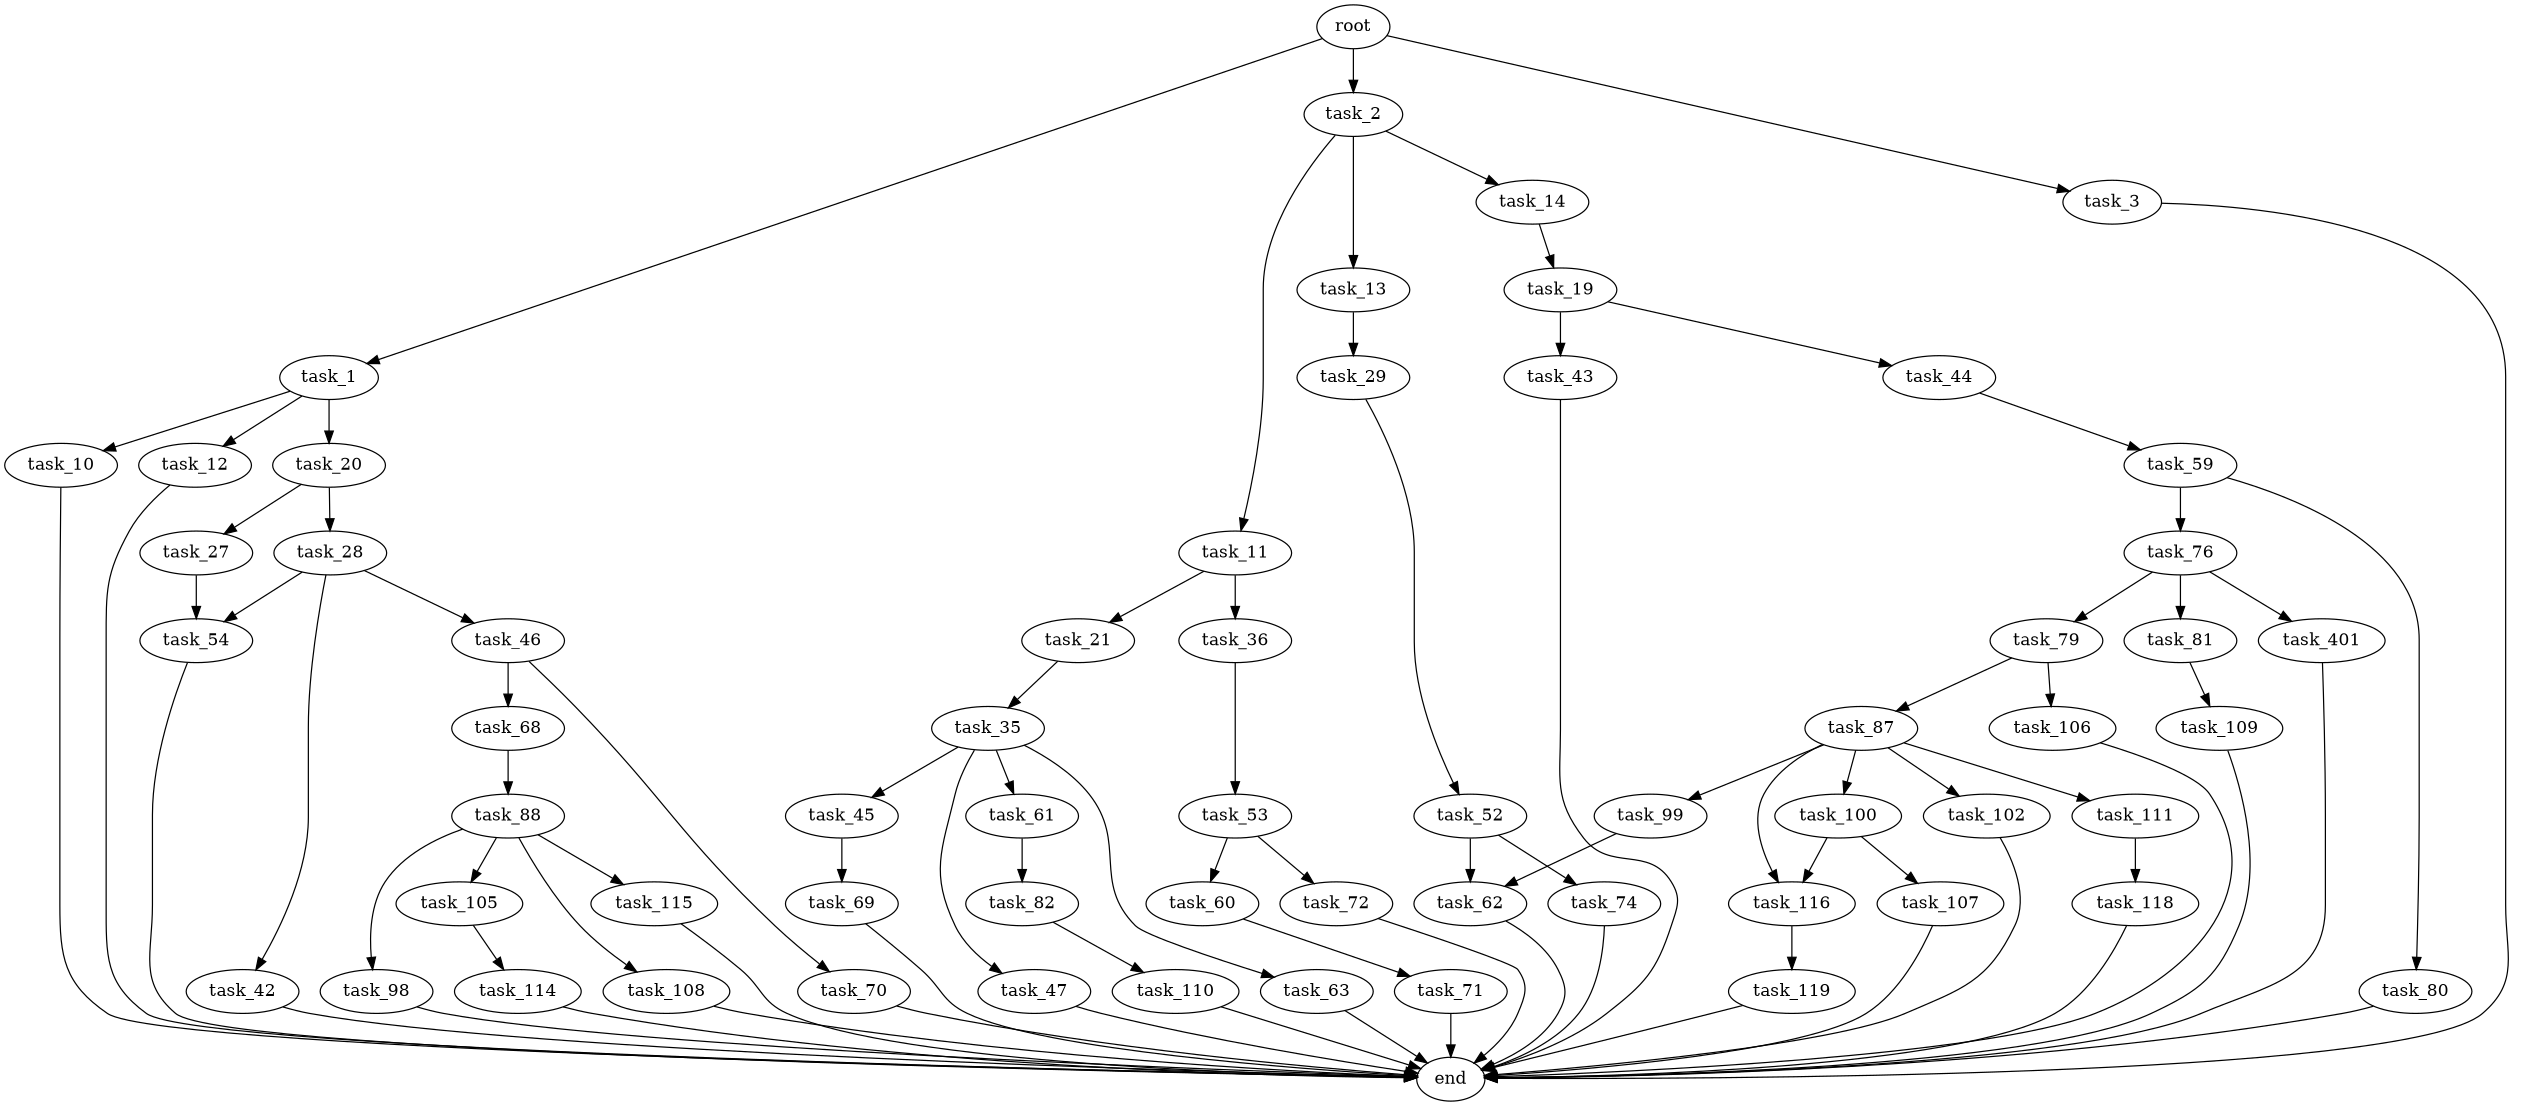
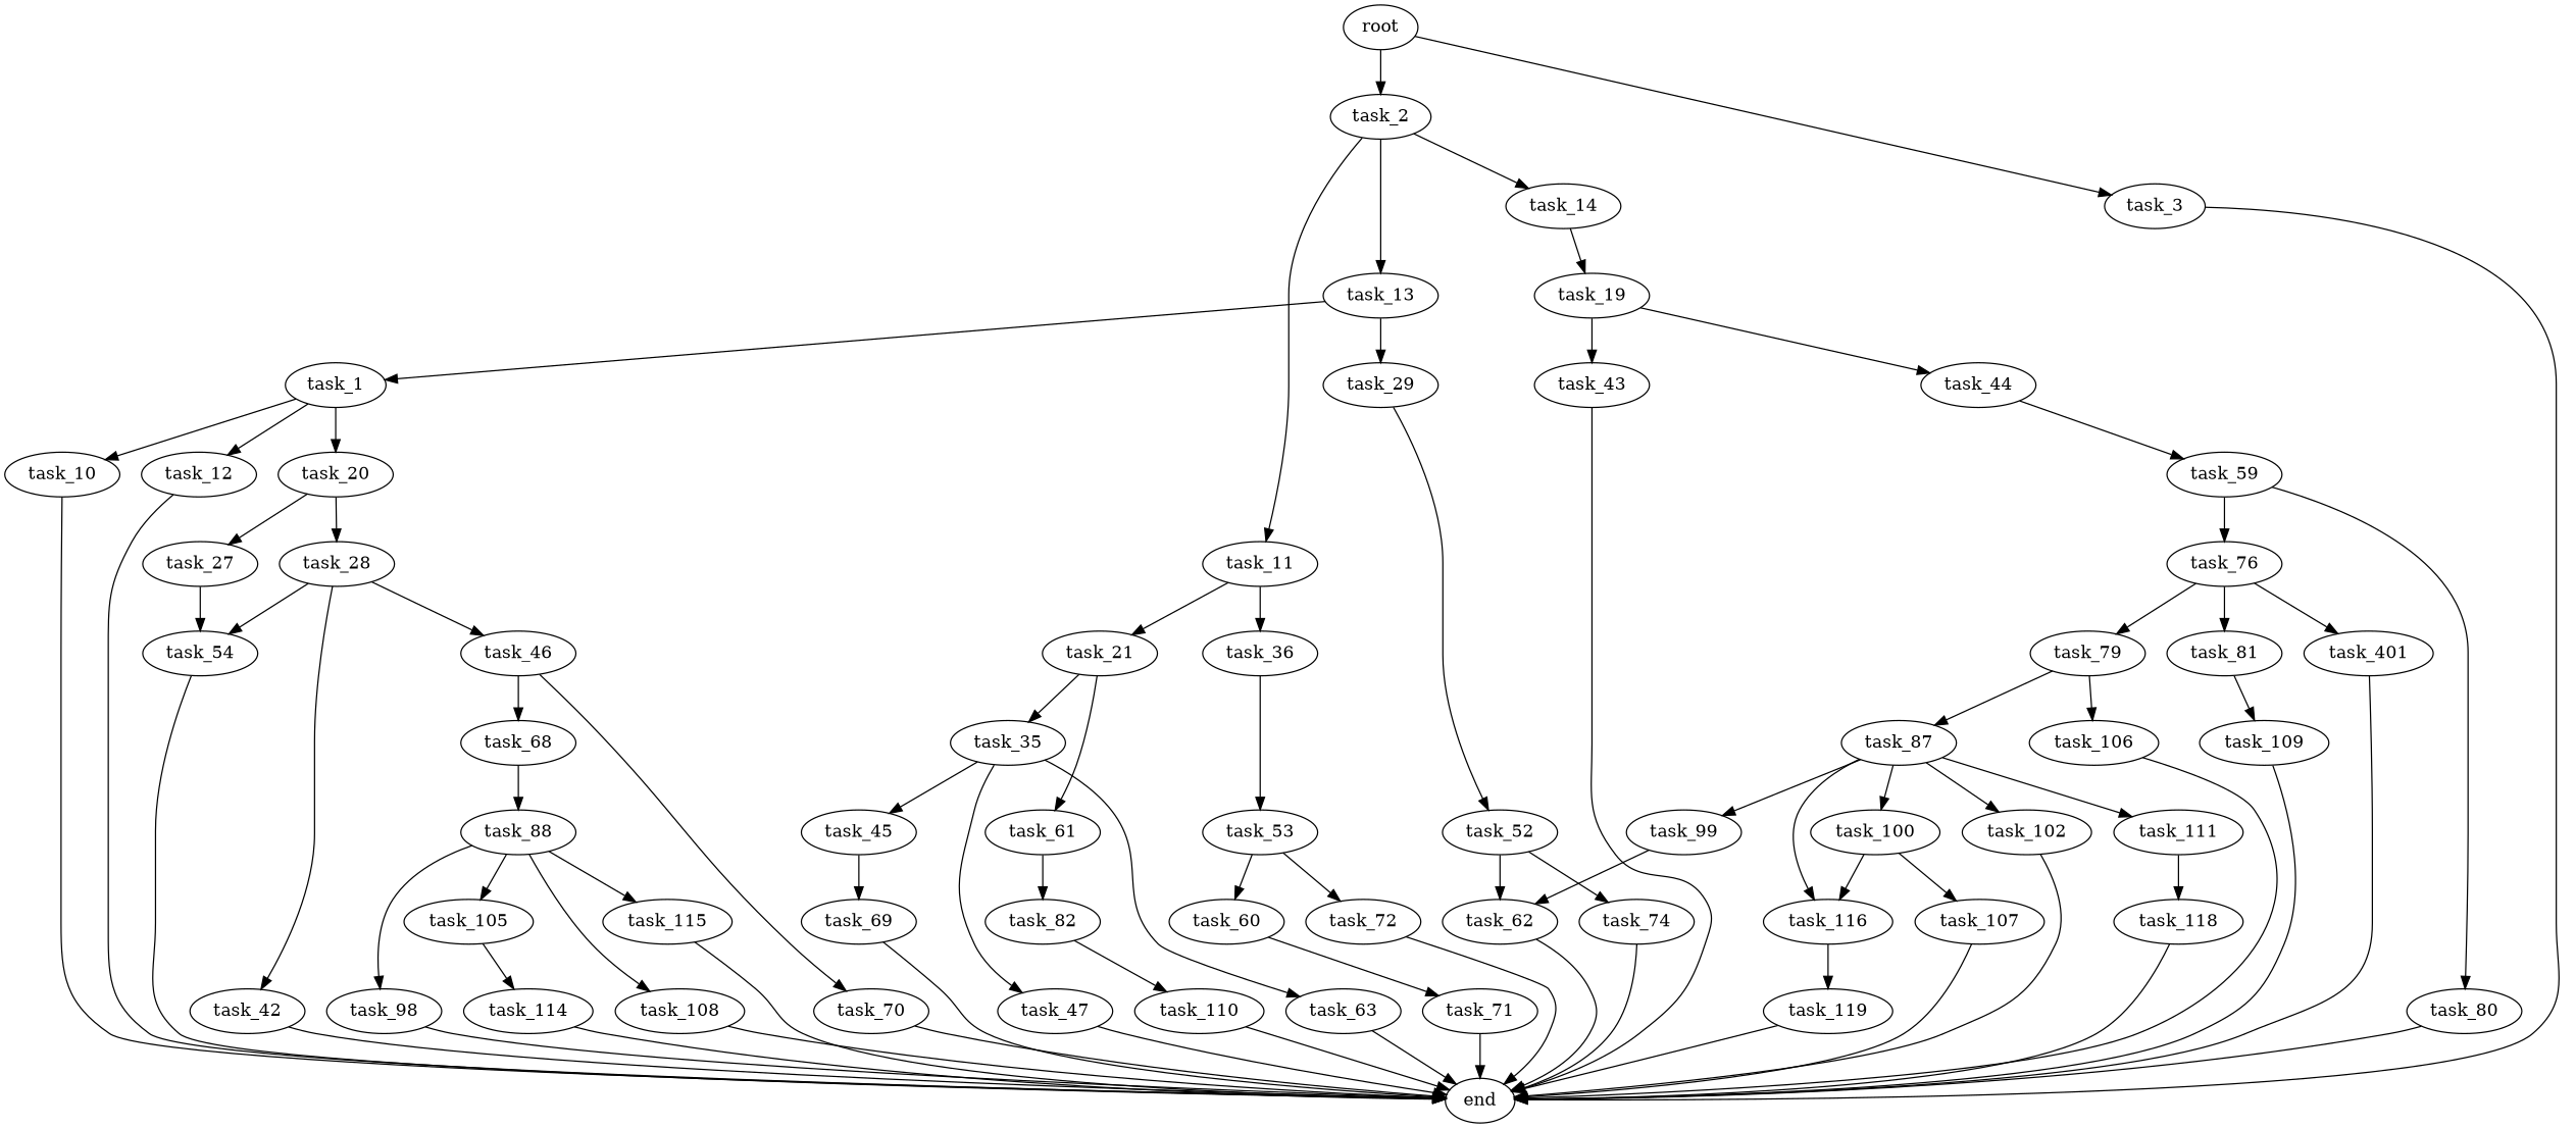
  digraph {
    root
    task_1
    task_2
    task_3
    task_10
    task_12
    task_20
    task_11
    task_13
    task_14
    end
    task_27
    task_28
    task_21
    task_36
    task_29
    task_19
    task_54
    task_42
    task_46
    task_35
    task_53
    task_52
    task_43
    task_44
    task_45
    task_47
    task_61
    task_63
    task_60
    task_72
    task_62
    task_74
    task_59
    n35 [label=task_76]
    task_80
    task_68
    task_70
    task_69
    task_82
    task_88
    task_110
    task_71
    task_79
    task_81
    n46 [label=task_401]
    task_98
    task_105
    task_108
    task_115
    task_87
    task_106
    task_109
    task_114
    task_99
    task_100
    task_102
    task_111
    task_116
    task_107
    task_118
    task_119
-   root -> task_1
+   task_13 -> task_1
    root -> task_2
    root -> task_3
    task_1 -> task_10
    task_1 -> task_12
    task_1 -> task_20
    task_2 -> task_11
    task_2 -> task_13
    task_2 -> task_14
    task_3 -> end
    task_10 -> end
    task_12 -> end
    task_20 -> task_27
    task_20 -> task_28
    task_11 -> task_21
    task_11 -> task_36
    task_13 -> task_29
    task_14 -> task_19
    task_27 -> task_54
    task_28 -> task_54
    task_28 -> task_42
    task_28 -> task_46
    task_21 -> task_35
    task_36 -> task_53
    task_29 -> task_52
    task_19 -> task_43
    task_19 -> task_44
    task_54 -> end
    task_42 -> end
    task_46 -> task_68
    task_46 -> task_70
    task_35 -> task_45
    task_35 -> task_47
-   task_35 -> task_61
+   task_21 -> task_61
    task_35 -> task_63
    task_53 -> task_60
    task_53 -> task_72
    task_52 -> task_62
    task_52 -> task_74
    task_43 -> end
    task_44 -> task_59
    task_45 -> task_69
    task_47 -> end
    task_61 -> task_82
    task_63 -> end
    task_60 -> task_71
    task_72 -> end
    task_62 -> end
    task_74 -> end
    task_59 -> n35
    task_59 -> task_80
    n35 -> task_79
    n35 -> task_81
    n35 -> n46
    task_80 -> end
    task_68 -> task_88
    task_70 -> end
    task_69 -> end
    task_82 -> task_110
    task_88 -> task_98
    task_88 -> task_105
    task_88 -> task_108
    task_88 -> task_115
    task_110 -> end
    task_71 -> end
    task_79 -> task_87
    task_79 -> task_106
    task_81 -> task_109
    n46 -> end
    task_98 -> end
    task_105 -> task_114
    task_108 -> end
    task_115 -> end
    task_87 -> task_99
    task_87 -> task_100
    task_87 -> task_102
    task_87 -> task_111
    task_87 -> task_116
    task_106 -> end
    task_109 -> end
    task_114 -> end
    task_99 -> task_62
    task_100 -> task_116
    task_100 -> task_107
    task_102 -> end
    task_111 -> task_118
    task_116 -> task_119
    task_107 -> end
    task_118 -> end
    task_119 -> end
  }
